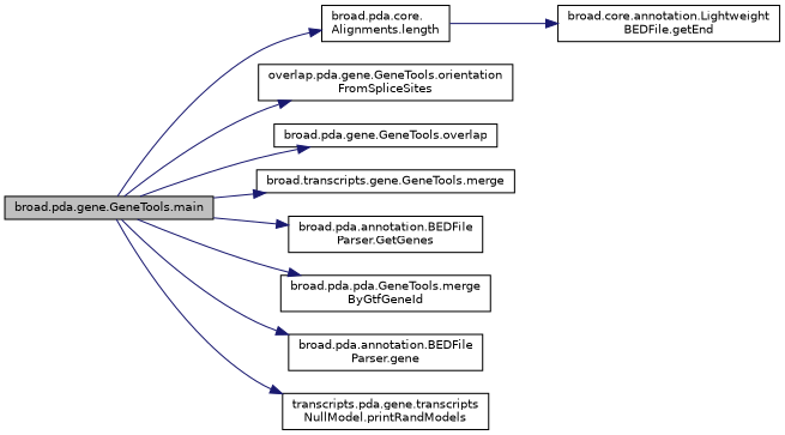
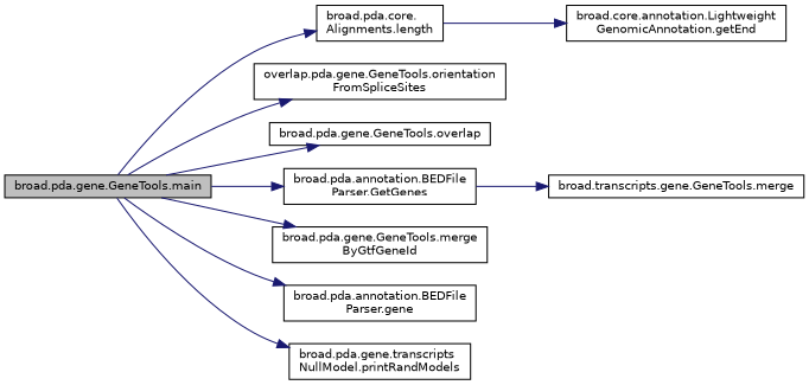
  digraph {
    rankdir=LR
    node [color=black fillcolor=white fontname=Helvetica fontsize=10 shape=record style=filled]
    edge [color=midnightblue fontname=Helvetica fontsize=10 labelfontname=Helvetica labelfontsize=10 style=solid]
    n1 [fillcolor=grey75 fontcolor=black height=0.2 label="broad.pda.gene.GeneTools.main" width=0.4]
    n2 [height=0.2 label="broad.pda.core.\lAlignments.length" width=0.4]
    n3 [height=0.2 label="overlap.pda.gene.GeneTools.orientation\lFromSpliceSites" width=0.4]
    n4 [height=0.2 label="broad.pda.gene.GeneTools.overlap" width=0.4]
    n5 [height=0.2 label="broad.transcripts.gene.GeneTools.merge" width=0.4]
    n6 [height=0.2 label="broad.pda.annotation.BEDFile\lParser.GetGenes" width=0.4]
-   n7 [height=0.2 label="broad.pda.pda.GeneTools.merge\lByGtfGeneId" width=0.4]
+   n7 [height=0.2 label="broad.pda.gene.GeneTools.merge\lByGtfGeneId" width=0.4]
    n8 [height=0.2 label="broad.pda.annotation.BEDFile\lParser.gene" width=0.4]
-   n9 [height=0.2 label="transcripts.pda.gene.transcripts\lNullModel.printRandModels" width=0.4]
-   n10 [height=0.2 label="broad.core.annotation.Lightweight\lBEDFile.getEnd" width=0.4]
+   n9 [height=0.2 label="broad.pda.gene.transcripts\lNullModel.printRandModels" width=0.4]
+   n10 [height=0.2 label="broad.core.annotation.Lightweight\lGenomicAnnotation.getEnd" width=0.4]
    n1 -> n2
    n1 -> n3
    n1 -> n4
-   n1 -> n5
+   n6 -> n5
    n1 -> n6
    n1 -> n7
    n1 -> n8
    n1 -> n9
    n2 -> n10
  }
